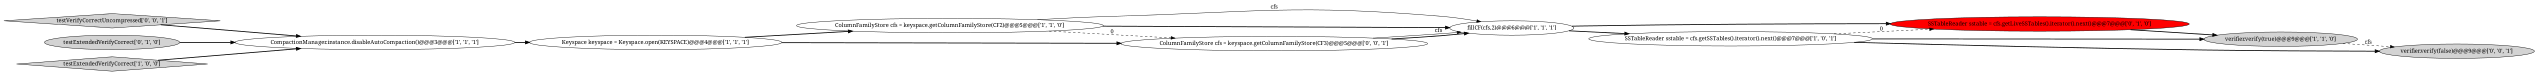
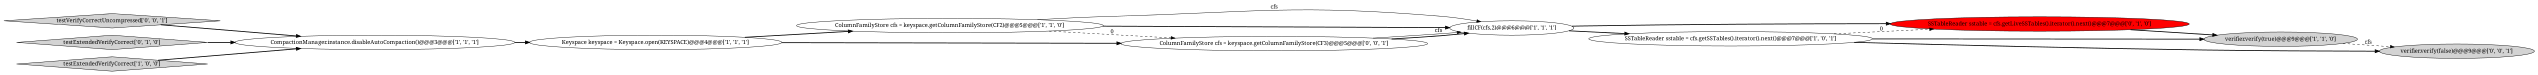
  digraph {
    fontname="Noto Serif"
    rankdir=LR
    node [fillcolor=white fontname="Noto Serif" shape=ellipse style=filled]
    edge [fontname="Noto Serif" style=bold]
    n1 [fillcolor=red label="SSTableReader sstable = cfs.getLiveSSTables().iterator().next()@@@7@@@['0', '1', '0']"]
    n2 [fillcolor=lightgray label="verifier.verify(true)@@@9@@@['1', '1', '0']"]
    n3 [fillcolor=lightgray label="verifier.verify(false)@@@9@@@['0', '0', '1']"]
    n4 [fillcolor=lightgray label="testVerifyCorrectUncompressed['0', '0', '1']" shape=diamond]
    n5 [label="CompactionManager.instance.disableAutoCompaction()@@@3@@@['1', '1', '1']"]
    n6 [label="Keyspace keyspace = Keyspace.open(KEYSPACE)@@@4@@@['1', '1', '1']"]
-   n7 [fillcolor=lightgray label="testExtendedVerifyCorrect['0', '1', '0']"]
+   n7 [fillcolor=lightgray label="testExtendedVerifyCorrect['0', '1', '0']" shape=diamond]
    n8 [label="ColumnFamilyStore cfs = keyspace.getColumnFamilyStore(CF2)@@@5@@@['1', '1', '0']"]
    n9 [label="fillCF(cfs,2)@@@6@@@['1', '1', '1']"]
    n10 [label="ColumnFamilyStore cfs = keyspace.getColumnFamilyStore(CF3)@@@5@@@['0', '0', '1']"]
    n11 [label="SSTableReader sstable = cfs.getSSTables().iterator().next()@@@7@@@['1', '0', '1']"]
    n12 [fillcolor=lightgray label="testExtendedVerifyCorrect['1', '0', '0']" shape=diamond]
    n1 -> n2
    n2 -> n3 [label=cfs style=dashed]
    n4 -> n5
    n5 -> n6
    n6 -> n8
    n6 -> n10
    n7 -> n5
    n8 -> n9 [label=cfs style=solid]
    n8 -> n9
    n8 -> n10 [label=0 style=dashed]
    n9 -> n1
    n9 -> n11
    n10 -> n9 [label=cfs style=solid]
    n10 -> n9
    n11 -> n1 [label=0 style=dashed]
    n11 -> n2
    n11 -> n3
    n12 -> n5
  }
